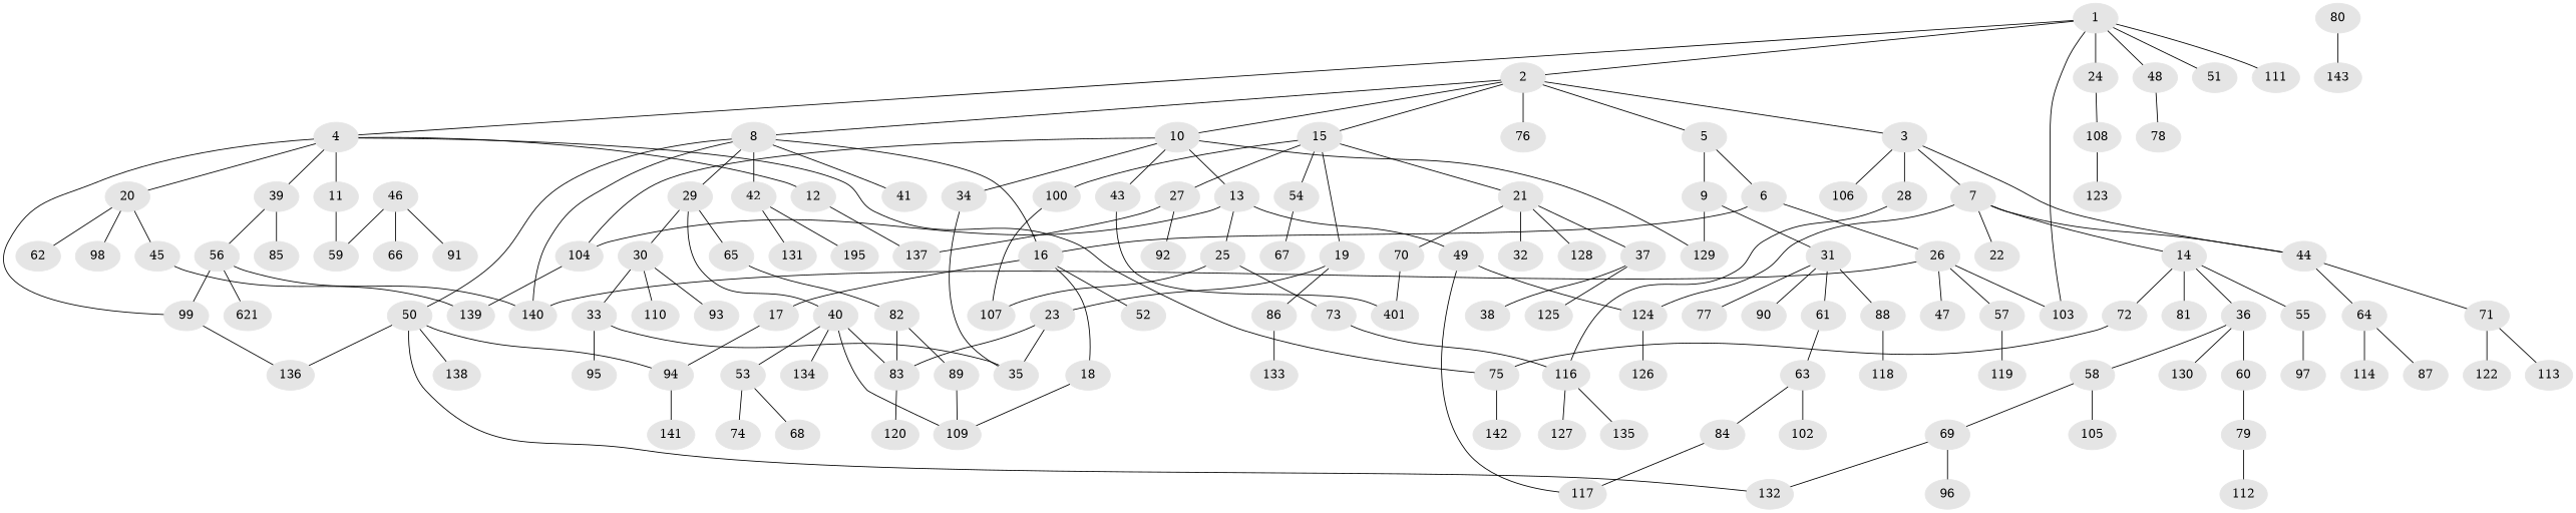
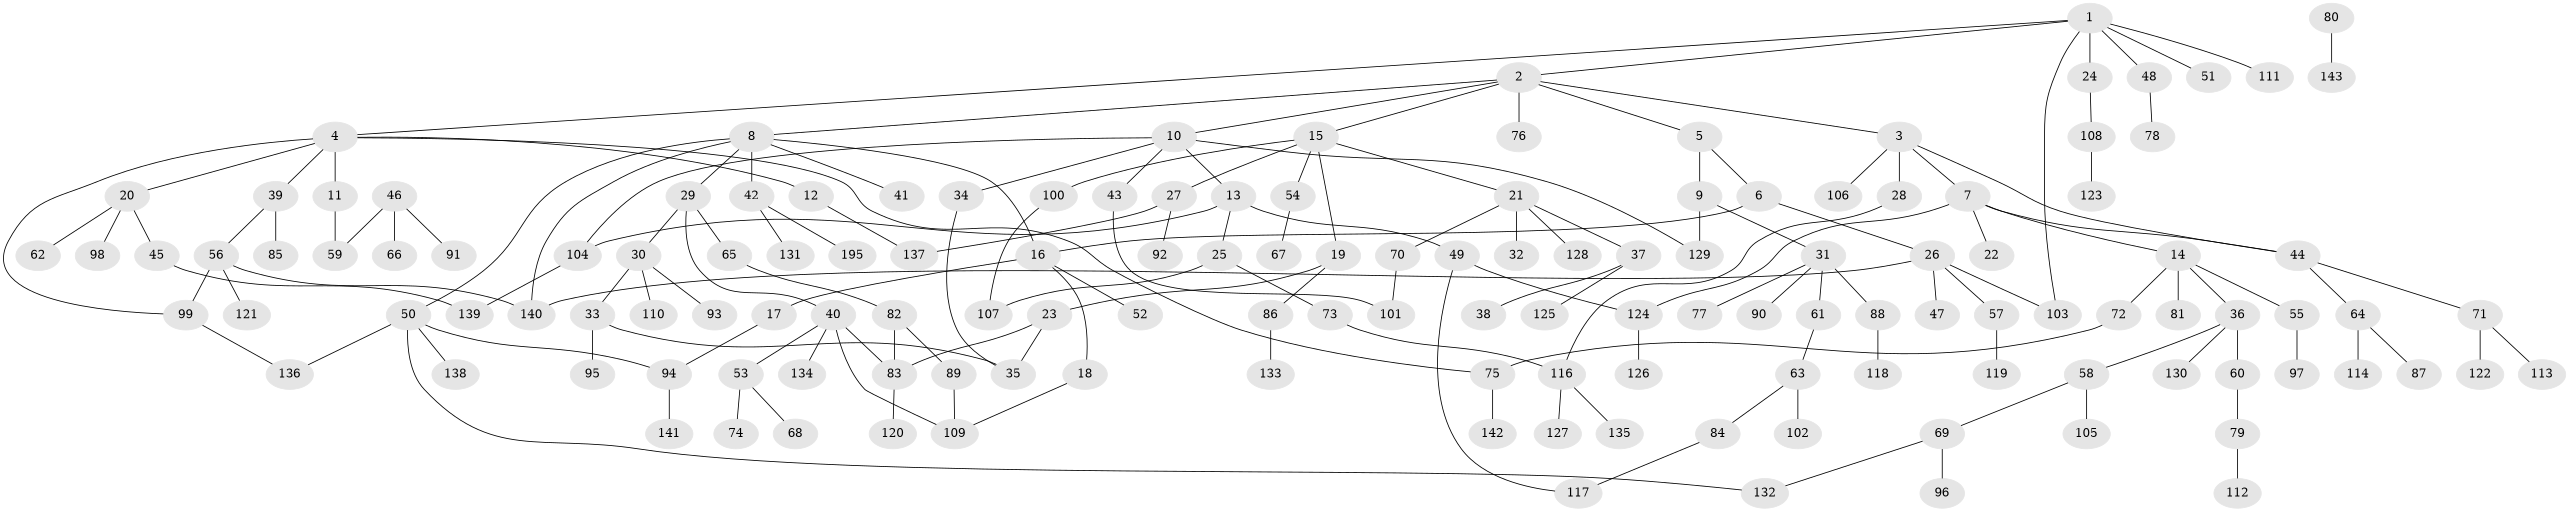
  graph {
    node [color=gray90 style=filled]
    1
    2
    4
    24
    48
    51
    103
    111
    3
    5
    8
    10
    15
    76
    11
    12
    20
    39
    75
    99
    108
    78
    7
    28
    44
    106
    6
    9
    16
    29
    41
    42
    50
    140
    129
    13
    34
    43
    104
    19
    21
    27
    54
    100
    14
    22
    124
    116
    64
    71
    59
    137
    45
    62
    98
    56
    85
    142
    136
    26
    31
    17
    18
    52
    47
    57
    36
    55
    72
    81
    126
    30
    40
    65
    n75 [label=195]
    131
    94
    132
    138
    61
    77
    88
    90
    25
    49
    35
-   101 [label=401]
+   101
    46
    66
    91
    73
    107
    117
    139
    58
    60
    130
    97
    23
    86
    32
    37
    70
    128
    92
    67
    109
    141
    83
    133
    38
    125
    120
    123
    119
    127
    135
    33
    93
    110
    53
    134
    82
    95
    63
    118
    69
    105
    79
-   121 [label=621]
+   121
    68
    74
    87
    114
    113
    122
    96
    80
    143
    112
    84
    102
    89
    1 -- 2
    1 -- 4
    1 -- 24
    1 -- 48
    1 -- 51
    1 -- 103
    1 -- 111
    2 -- 3
    2 -- 5
    2 -- 8
    2 -- 10
    2 -- 15
    2 -- 76
    4 -- 11
    4 -- 12
    4 -- 20
    4 -- 39
    4 -- 75
    4 -- 99
    24 -- 108
    48 -- 78
    3 -- 7
    3 -- 28
    3 -- 44
    3 -- 106
    5 -- 6
    5 -- 9
    8 -- 16
    8 -- 29
    8 -- 41
    8 -- 42
    8 -- 50
    8 -- 140
    10 -- 129
    10 -- 13
    10 -- 34
    10 -- 43
    10 -- 104
    15 -- 19
    15 -- 21
    15 -- 27
    15 -- 54
    15 -- 100
    11 -- 59
    12 -- 137
    20 -- 45
    20 -- 62
    20 -- 98
    39 -- 56
    39 -- 85
    75 -- 142
    99 -- 136
    108 -- 123
    7 -- 44
    7 -- 14
    7 -- 22
    7 -- 124
    28 -- 116
    44 -- 64
    44 -- 71
    6 -- 16
    6 -- 26
    9 -- 129
    9 -- 31
    16 -- 17
    16 -- 18
    16 -- 52
    29 -- 30
    29 -- 40
    29 -- 65
    42 -- n75
    42 -- 131
    50 -- 136
    50 -- 94
    50 -- 132
    50 -- 138
    13 -- 104
    13 -- 25
    13 -- 49
    34 -- 35
    43 -- 101
    104 -- 139
    19 -- 23
    19 -- 86
    21 -- 32
    21 -- 37
    21 -- 70
    21 -- 128
    27 -- 137
    27 -- 92
    54 -- 67
    100 -- 107
    14 -- 36
    14 -- 55
    14 -- 72
    14 -- 81
    124 -- 126
    116 -- 127
    116 -- 135
    64 -- 87
    64 -- 114
    71 -- 113
    71 -- 122
    45 -- 139
    56 -- 99
    56 -- 140
    56 -- 121
    26 -- 103
    26 -- 140
    26 -- 47
    26 -- 57
    31 -- 61
    31 -- 77
    31 -- 88
    31 -- 90
    17 -- 94
    18 -- 109
    57 -- 119
    36 -- 58
    36 -- 60
    36 -- 130
    55 -- 97
    72 -- 75
    30 -- 33
    30 -- 93
    30 -- 110
    40 -- 109
    40 -- 83
    40 -- 53
    40 -- 134
    65 -- 82
    94 -- 141
    61 -- 63
    88 -- 118
    25 -- 73
    25 -- 107
    49 -- 124
    49 -- 117
    46 -- 59
    46 -- 66
    46 -- 91
    73 -- 116
    58 -- 69
    58 -- 105
    60 -- 79
    23 -- 35
    23 -- 83
    86 -- 133
    37 -- 38
    37 -- 125
    70 -- 101
    83 -- 120
    33 -- 35
    33 -- 95
    53 -- 68
    53 -- 74
    82 -- 83
    82 -- 89
    63 -- 84
    63 -- 102
    69 -- 132
    69 -- 96
    79 -- 112
    80 -- 143
    84 -- 117
    89 -- 109
  }
